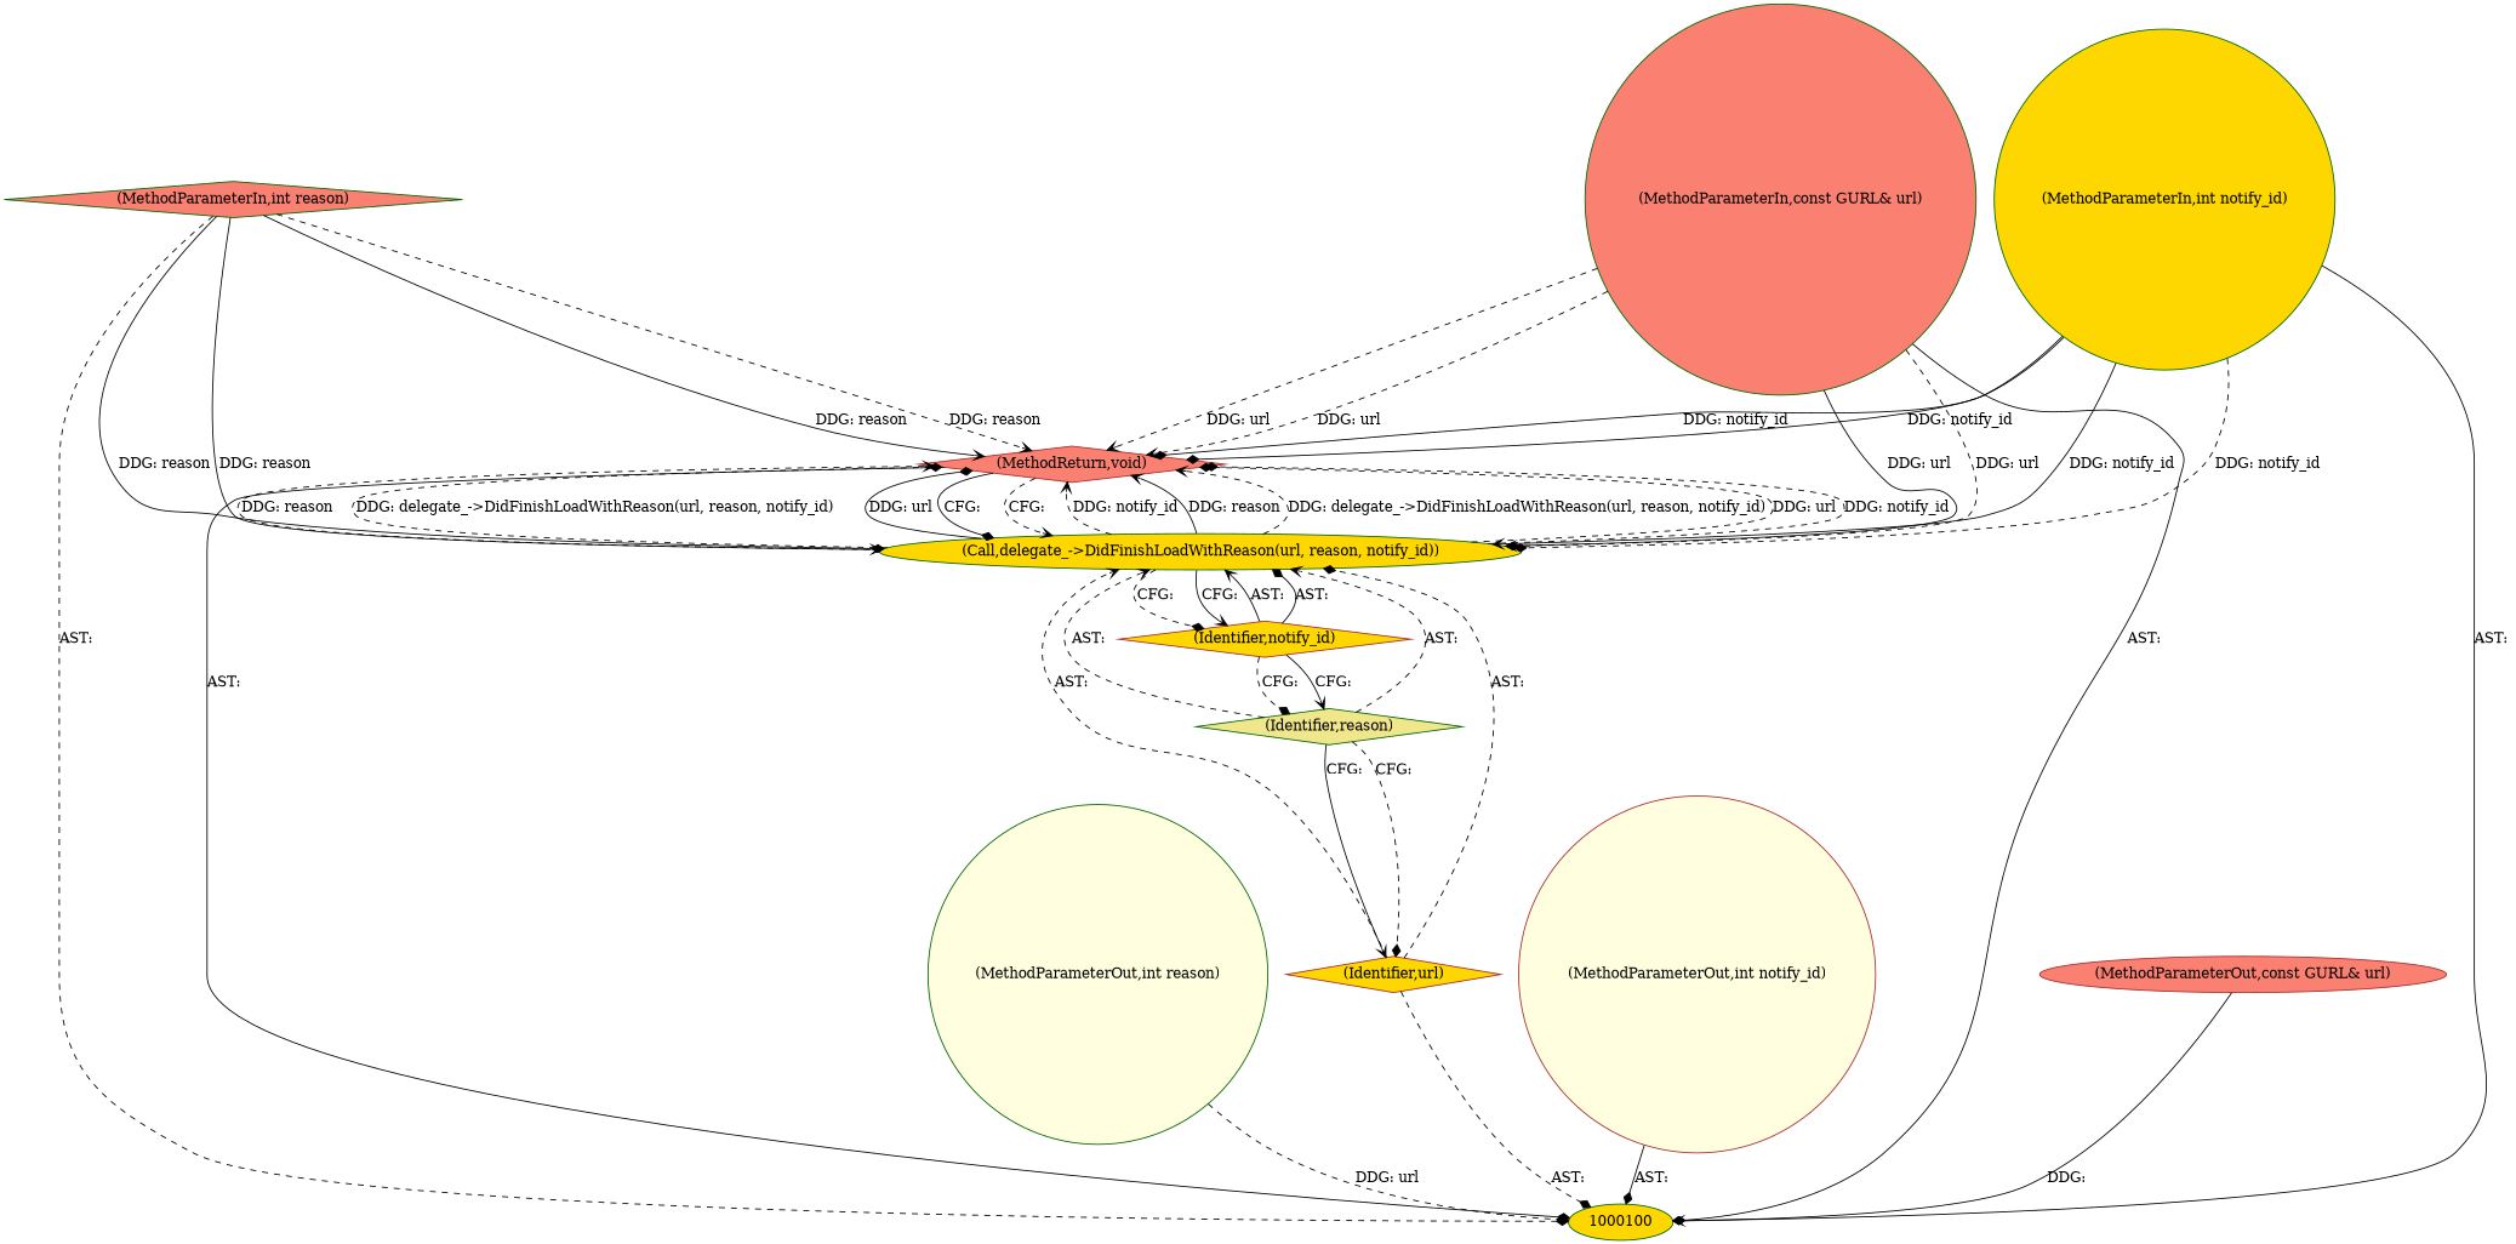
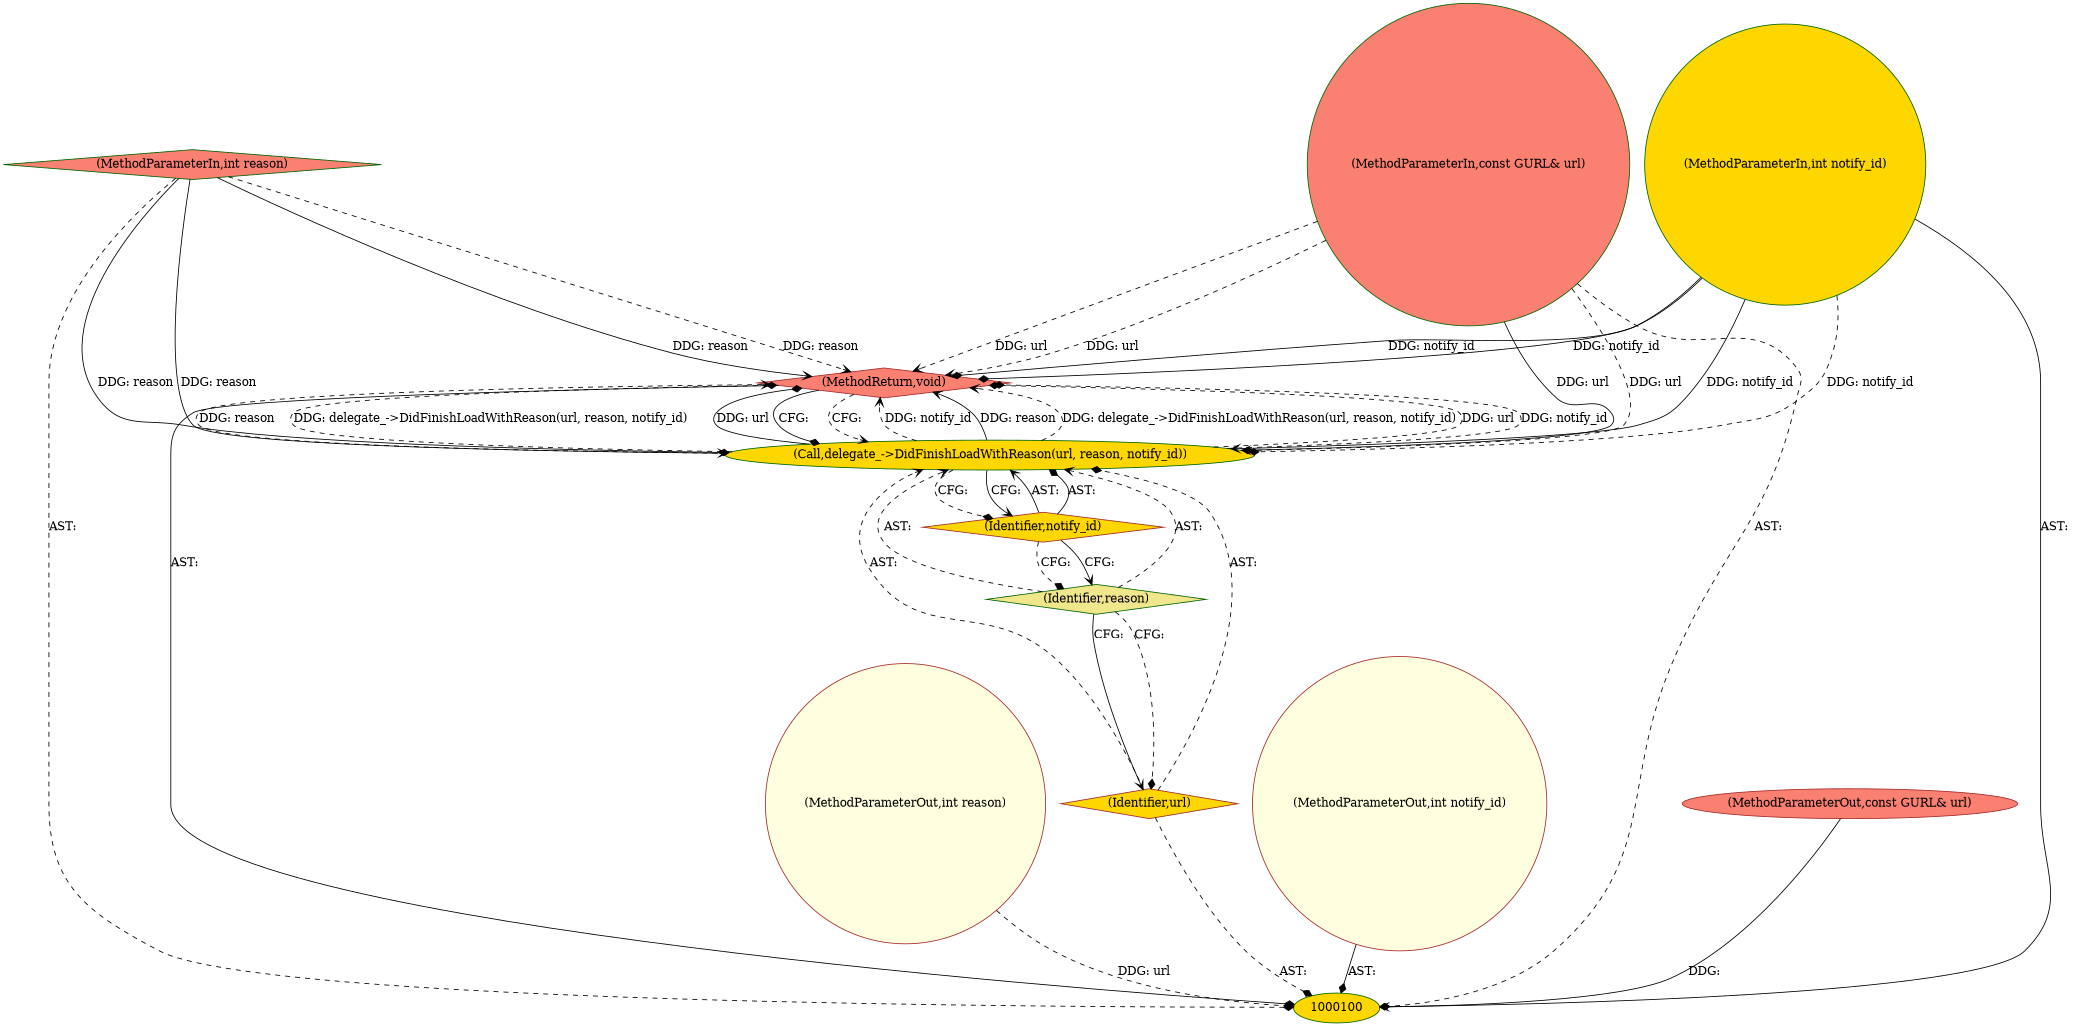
  digraph {
    node [color=brown fillcolor=gold shape=diamond style=filled]
    edge [arrowhead=diamond style=dashed]
    n1 [fillcolor=salmon label="(MethodReturn,void)"]
    n2 [color=darkgreen label="(Call,delegate_->DidFinishLoadWithReason(url, reason, notify_id))" shape=ellipse]
    1000100 [color=darkgreen shape=ellipse]
    n4 [label="(Identifier,notify_id)"]
    n5 [color=darkgreen fillcolor=salmon label="(MethodParameterIn,int reason)"]
-   n6 [color=darkgreen fillcolor=lightyellow label="(MethodParameterOut,int reason)" shape=circle]
+   n6 [fillcolor=lightyellow label="(MethodParameterOut,int reason)" shape=circle]
    n7 [color=darkgreen label="(MethodParameterIn,int notify_id)" shape=circle]
    n8 [fillcolor=lightyellow label="(MethodParameterOut,int notify_id)" shape=circle]
    n9 [color=darkgreen fillcolor=salmon label="(MethodParameterIn,const GURL& url)" shape=circle]
    n10 [fillcolor=salmon label="(MethodParameterOut,const GURL& url)" shape=ellipse]
    n11 [color=darkgreen fillcolor=khaki label="(Identifier,reason)"]
    n12 [label="(Identifier,url)"]
    n1 -> n2 [label="CFG: " style=solid]
    n1 -> n2 [arrowhead=vee label="CFG: "]
    n1 -> 1000100 [label="AST: " style=solid]
    n2 -> n1 [arrowhead=vee label="DDG: notify_id"]
    n2 -> n1 [arrowhead=vee label="DDG: reason" style=solid]
    n2 -> n1 [arrowhead=vee label="DDG: delegate_->DidFinishLoadWithReason(url, reason, notify_id)"]
    n2 -> n1 [label="DDG: url"]
    n2 -> n1 [label="DDG: notify_id"]
    n2 -> n1 [arrowhead=vee label="DDG: reason"]
    n2 -> n1 [label="DDG: delegate_->DidFinishLoadWithReason(url, reason, notify_id)"]
    n2 -> n1 [label="DDG: url" style=solid]
    n2 -> n4 [label="CFG: "]
    n2 -> n4 [arrowhead=vee label="CFG: " style=solid]
    n4 -> n2 [arrowhead=vee label="AST: " style=solid]
    n4 -> n2 [label="AST: " style=solid]
    n4 -> n11 [arrowhead=vee label="CFG: " style=solid]
    n4 -> n11 [label="CFG: "]
    n5 -> n1 [arrowhead=vee label="DDG: reason"]
    n5 -> n1 [arrowhead=vee label="DDG: reason" style=solid]
    n5 -> n2 [arrowhead=vee label="DDG: reason" style=solid]
    n5 -> n2 [label="DDG: reason" style=solid]
    n5 -> 1000100 [label="AST: "]
    n6 -> 1000100 [label="DDG: url"]
    n7 -> n1 [label="DDG: notify_id" style=solid]
    n7 -> n1 [label="DDG: notify_id" style=solid]
    n7 -> n2 [label="DDG: notify_id"]
    n7 -> n2 [arrowhead=vee label="DDG: notify_id" style=solid]
    n7 -> 1000100 [label="AST: " style=solid]
    n8 -> 1000100 [label="AST: " style=solid]
    n9 -> n1 [arrowhead=vee label="DDG: url"]
    n9 -> n1 [arrowhead=vee label="DDG: url"]
    n9 -> n2 [arrowhead=vee label="DDG: url" style=solid]
    n9 -> n2 [label="DDG: url"]
-   n9 -> 1000100 [label="AST: " style=solid]
+   n9 -> 1000100 [label="AST: "]
    n10 -> 1000100 [arrowhead=vee label="DDG: " style=solid]
    n11 -> n2 [arrowhead=vee label="AST: "]
    n11 -> n2 [arrowhead=vee label="AST: "]
    n11 -> n12 [label="CFG: "]
    n11 -> n12 [arrowhead=vee label="CFG: " style=solid]
    n12 -> n2 [label="AST: "]
    n12 -> n2 [arrowhead=vee label="AST: "]
    n12 -> 1000100 [label="AST: "]
  }
